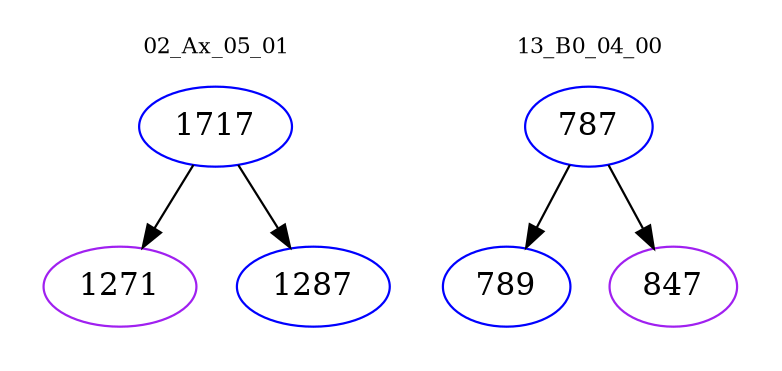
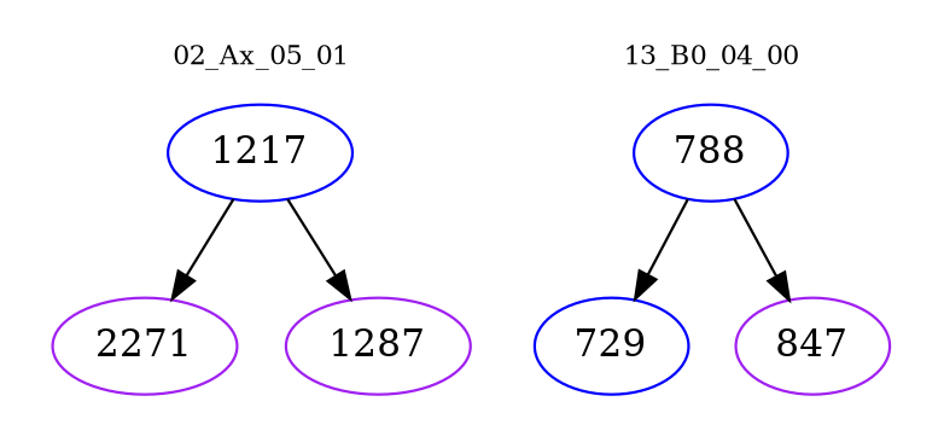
  digraph {
    node [color=blue]
    edge [color=black]
-   n1 [label=1717]
-   n2 [color=purple label=1271]
-   n3 [label=1287]
-   n4 [label=787]
-   n5 [label=789]
+   n1 [label=1217]
+   n2 [color=purple label=2271]
+   n3 [color=purple label=1287]
+   n4 [label=788]
+   n5 [label=729]
    n6 [color=purple label=847]
    subgraph cluster_1 {
      color=white
      fontsize=10
      label="02_Ax_05_01"
      n1
      n2
      n3
    }
    subgraph cluster_2 {
      color=white
      fontsize=10
      label="13_B0_04_00"
      n4
      n5
      n6
    }
    n1 -> n2
    n1 -> n3
    n4 -> n5
    n4 -> n6
  }
